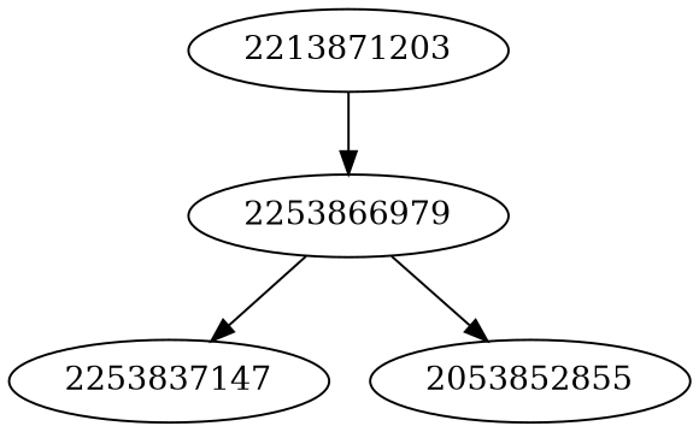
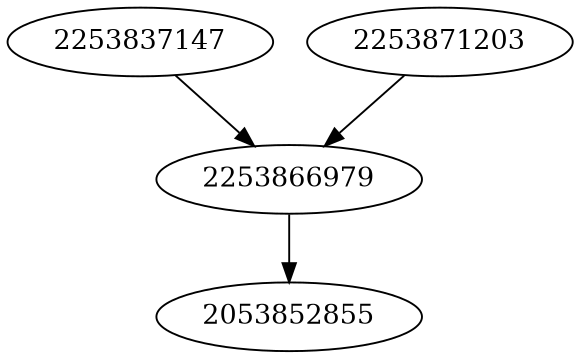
  strict digraph {
    2253866979
    2253837147
    n3 [label=2053852855]
-   2253871203 [label=2213871203]
-   2253866979 -> 2253837147
+   2253871203
+   2253837147 -> 2253866979
    2253866979 -> n3
    2253871203 -> 2253866979
  }
